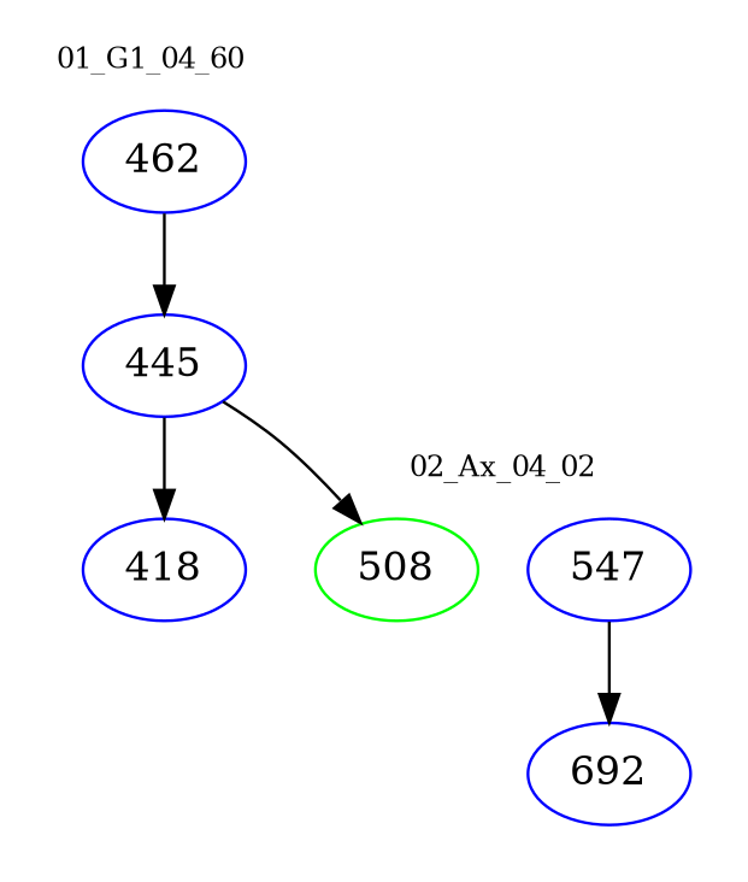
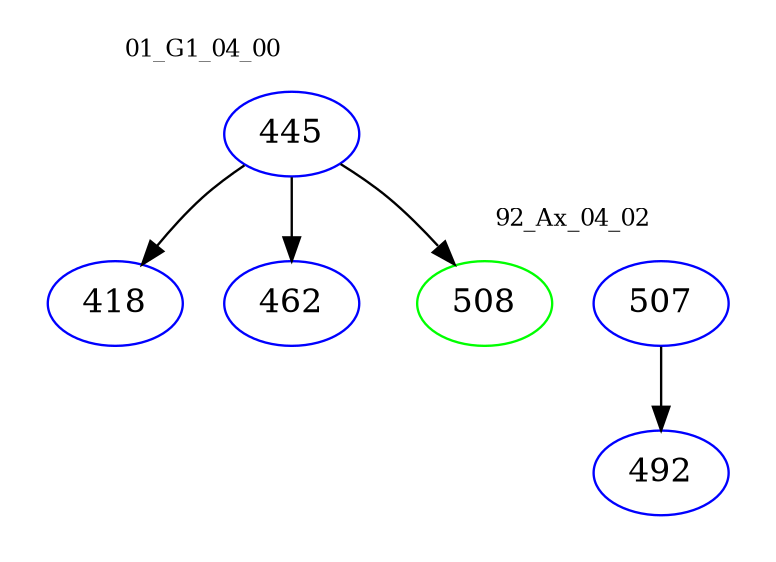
  digraph {
    node [color=blue]
    edge [color=black]
-   n1 [label=547]
-   n2 [label=692]
+   n1 [label=507]
+   n2 [label=492]
    n3 [color=green label=508]
    n4 [label=445]
    n5 [label=418]
    n6 [label=462]
    subgraph cluster_1 {
      color=white
      fontsize=10
-     label="02_Ax_04_02"
+     label="92_Ax_04_02"
      n1
      n2
      n3
    }
    subgraph cluster_2 {
      color=white
      fontsize=10
-     label="01_G1_04_60"
+     label="01_G1_04_00"
      n4
      n5
      n6
    }
    n1 -> n2
    n4 -> n3
    n4 -> n5
-   n6 -> n4
+   n4 -> n6
  }
